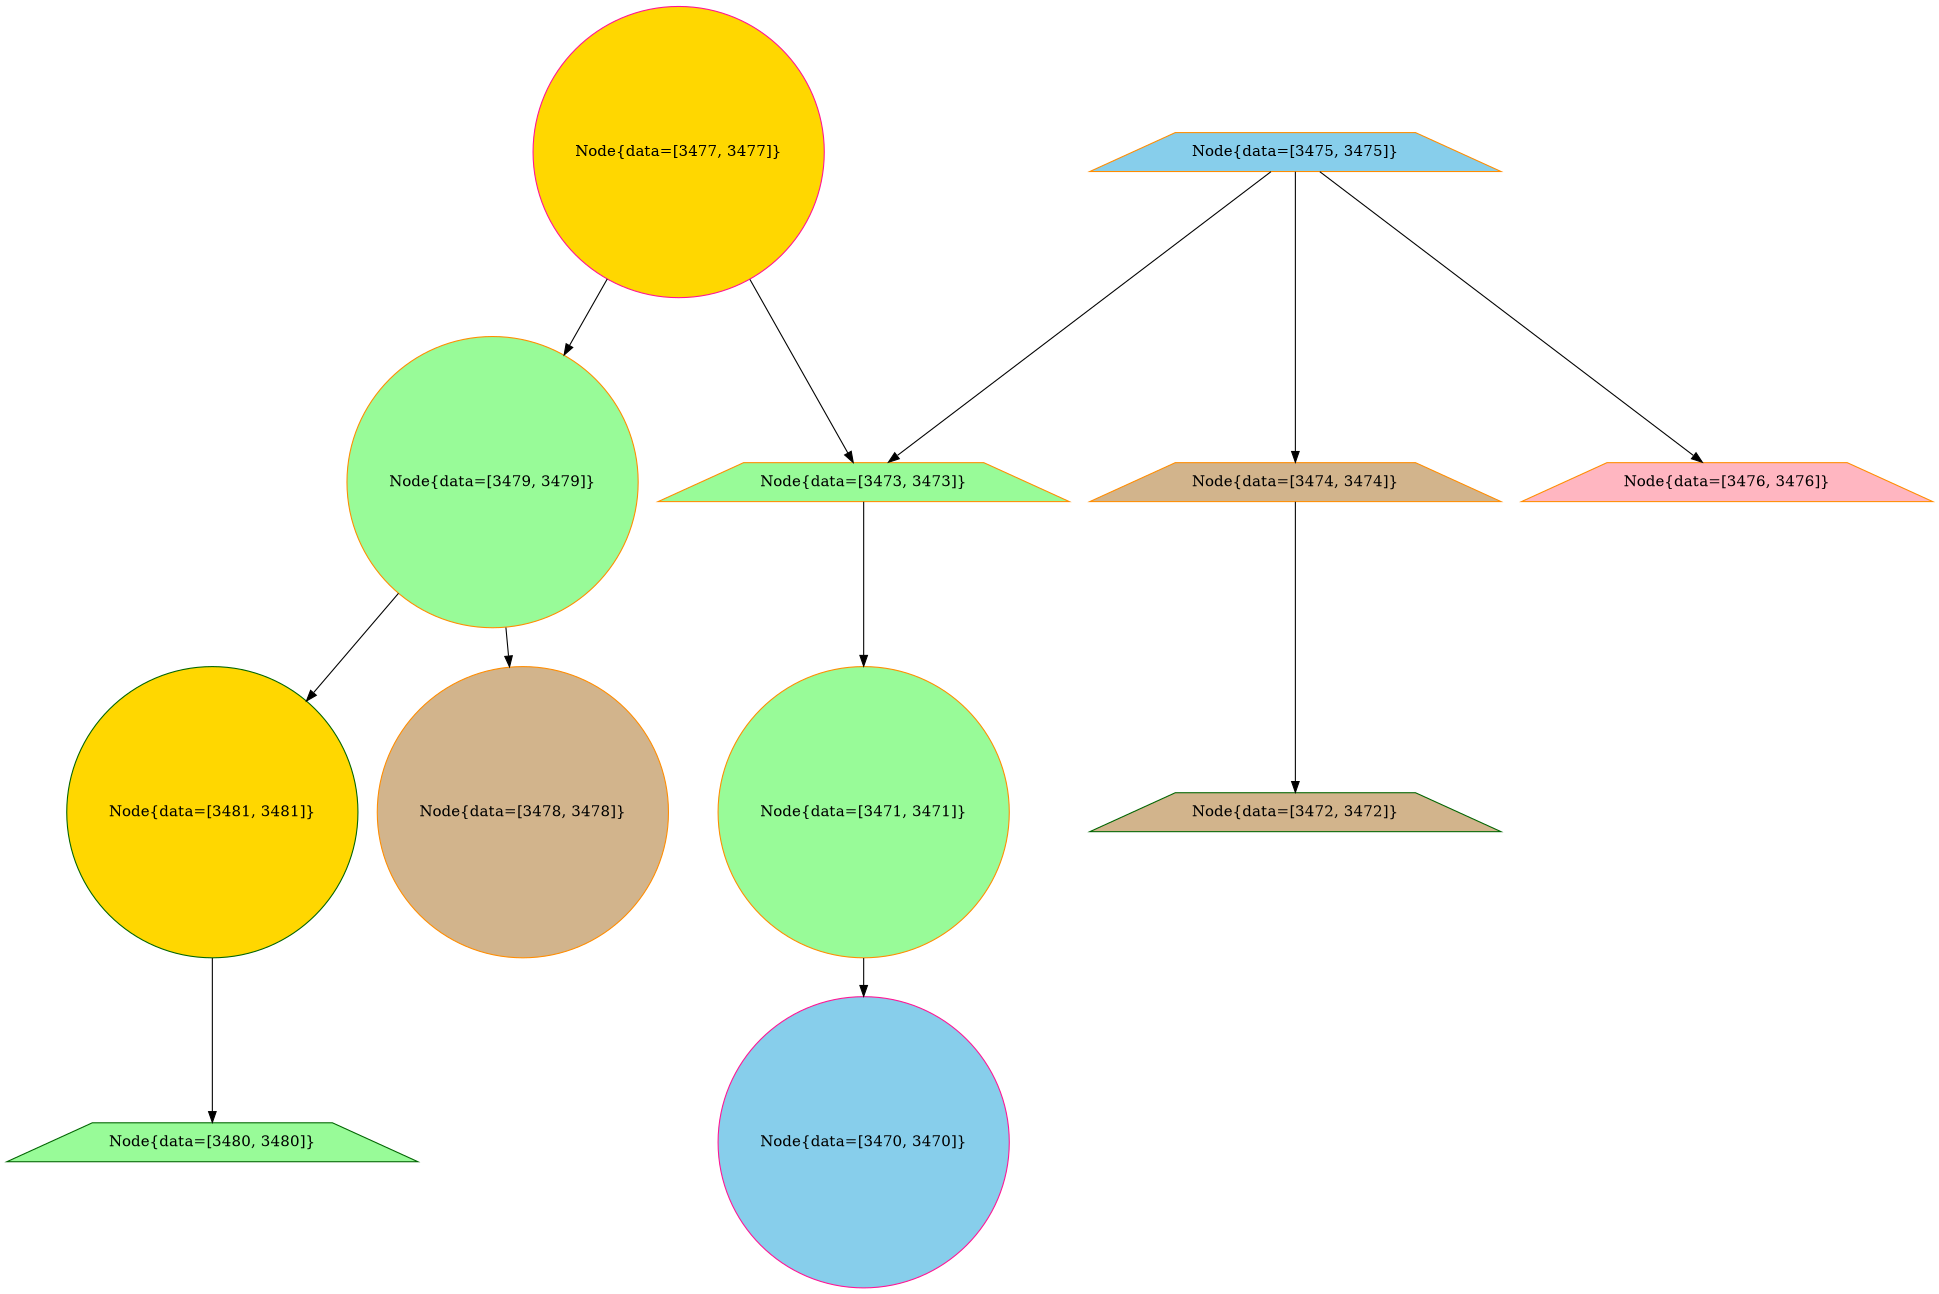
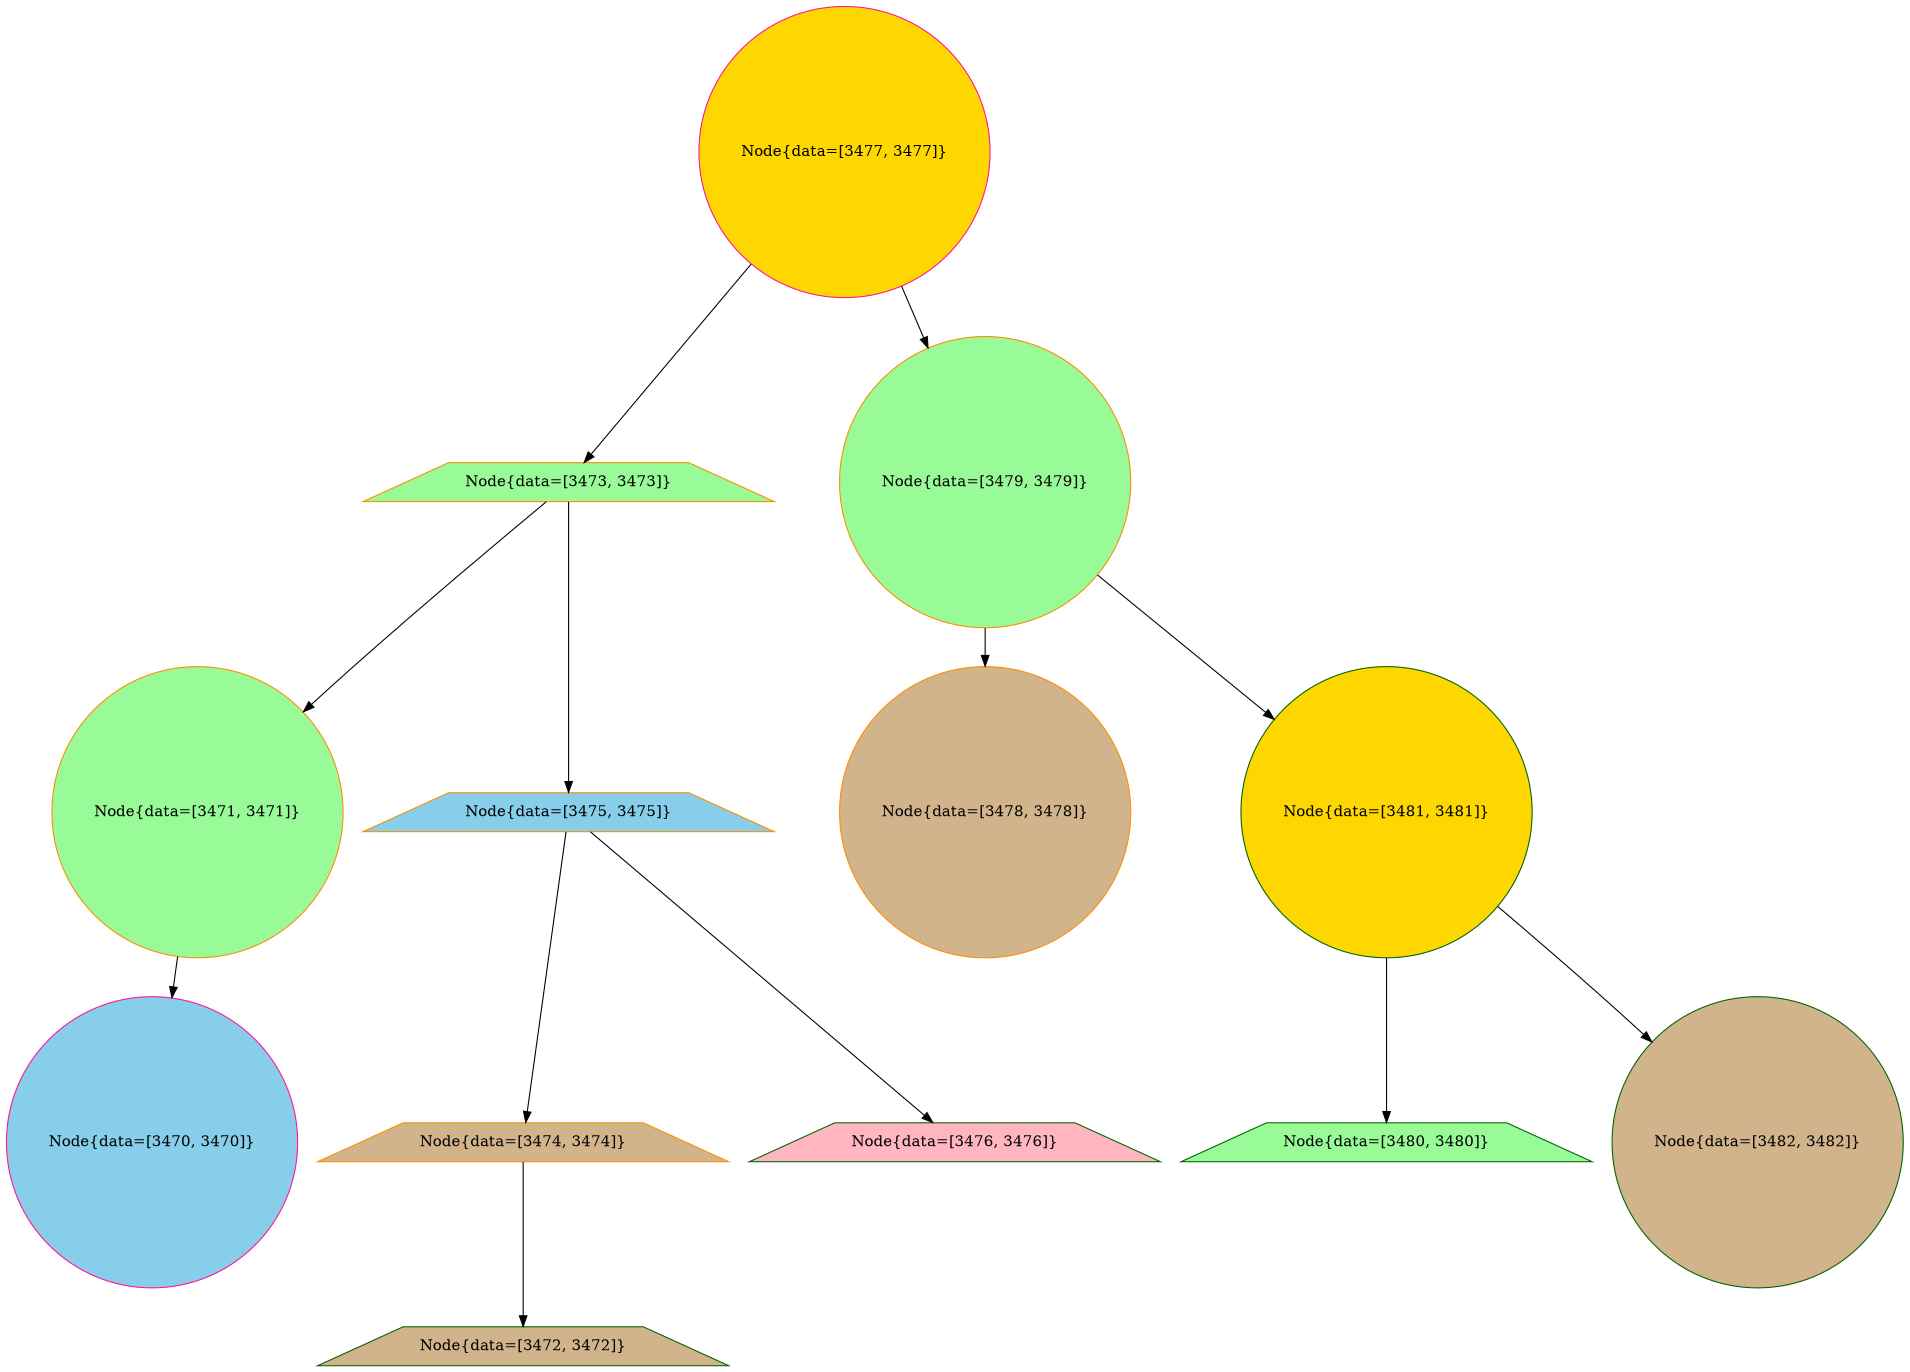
  digraph {
    node [color=darkorange fillcolor=palegreen shape=circle style=filled]
    n1 [color=deeppink fillcolor=gold label="Node{data=[3477, 3477]}"]
    n2 [label="Node{data=[3473, 3473]}" shape=trapezium]
    n3 [label="Node{data=[3479, 3479]}"]
    n4 [label="Node{data=[3471, 3471]}"]
    n5 [fillcolor=skyblue label="Node{data=[3475, 3475]}" shape=trapezium]
    n6 [fillcolor=tan label="Node{data=[3478, 3478]}"]
    n7 [color=darkgreen fillcolor=gold label="Node{data=[3481, 3481]}"]
    n8 [color=deeppink fillcolor=skyblue label="Node{data=[3470, 3470]}"]
    n9 [fillcolor=tan label="Node{data=[3474, 3474]}" shape=trapezium]
-   n10 [fillcolor=lightpink label="Node{data=[3476, 3476]}" shape=trapezium]
+   n10 [color=darkgreen fillcolor=lightpink label="Node{data=[3476, 3476]}" shape=trapezium]
    n11 [color=darkgreen fillcolor=tan label="Node{data=[3472, 3472]}" shape=trapezium]
    n12 [color=darkgreen label="Node{data=[3480, 3480]}" shape=trapezium]
+   n13 [color=darkgreen fillcolor=tan label="Node{data=[3482, 3482]}"]
    n1 -> n2
    n1 -> n3
    n2 -> n4
-   n5 -> n2
+   n2 -> n5
    n3 -> n6
    n3 -> n7
    n4 -> n8
    n5 -> n9
    n5 -> n10
    n7 -> n12
+   n7 -> n13
    n9 -> n11
  }
